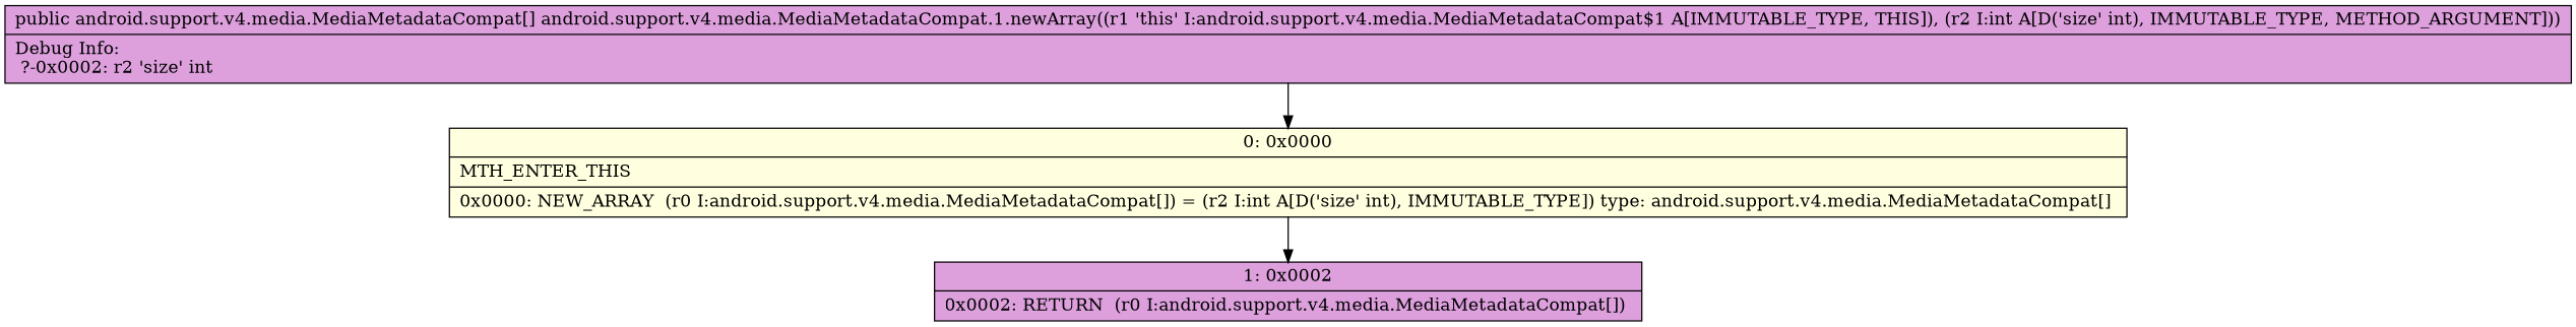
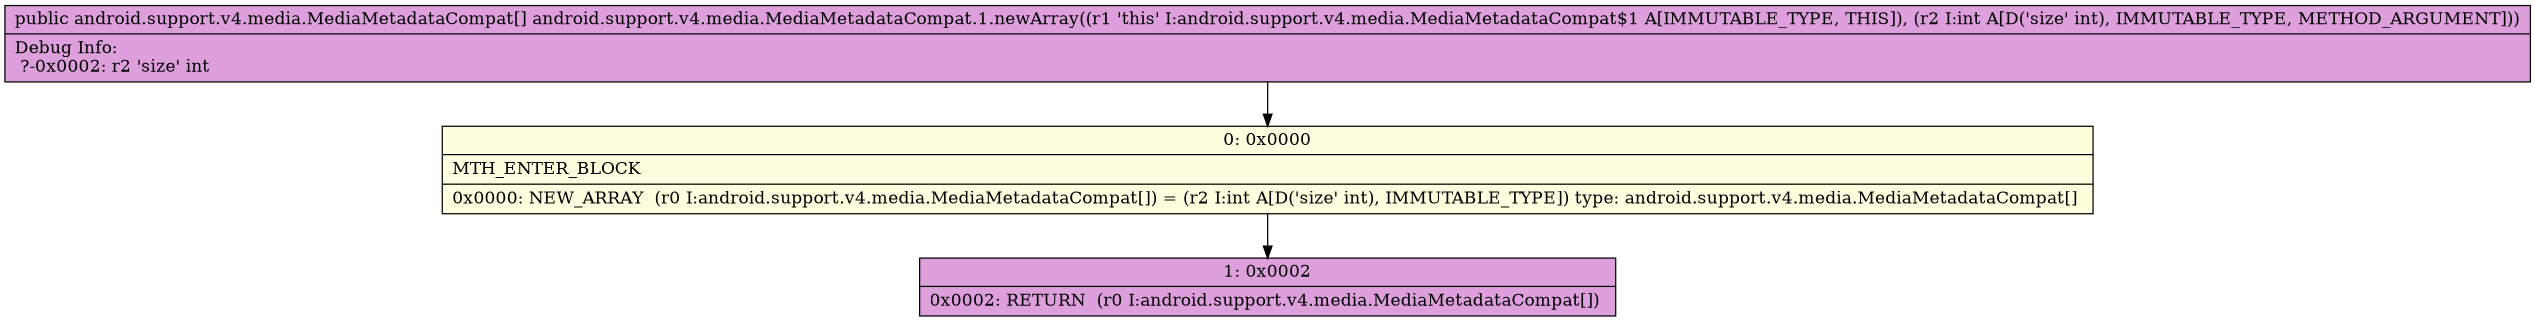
  digraph {
    node [shape=record style=filled fillcolor=plum]
-   n1 [label="{0\:\ 0x0000|MTH_ENTER_THIS\l|0x0000: NEW_ARRAY  (r0 I:android.support.v4.media.MediaMetadataCompat[]) = (r2 I:int A[D('size' int), IMMUTABLE_TYPE]) type: android.support.v4.media.MediaMetadataCompat[] \l}" fillcolor=lightyellow]
+   n1 [label="{0\:\ 0x0000|MTH_ENTER_BLOCK\l|0x0000: NEW_ARRAY  (r0 I:android.support.v4.media.MediaMetadataCompat[]) = (r2 I:int A[D('size' int), IMMUTABLE_TYPE]) type: android.support.v4.media.MediaMetadataCompat[] \l}" fillcolor=lightyellow]
    n2 [label="{1\:\ 0x0002|0x0002: RETURN  (r0 I:android.support.v4.media.MediaMetadataCompat[]) \l}"]
    n3 [label="{public android.support.v4.media.MediaMetadataCompat[] android.support.v4.media.MediaMetadataCompat.1.newArray((r1 'this' I:android.support.v4.media.MediaMetadataCompat$1 A[IMMUTABLE_TYPE, THIS]), (r2 I:int A[D('size' int), IMMUTABLE_TYPE, METHOD_ARGUMENT]))  | Debug Info:\l  ?\-0x0002: r2 'size' int\l}"]
    n1 -> n2
    n3 -> n1
  }
